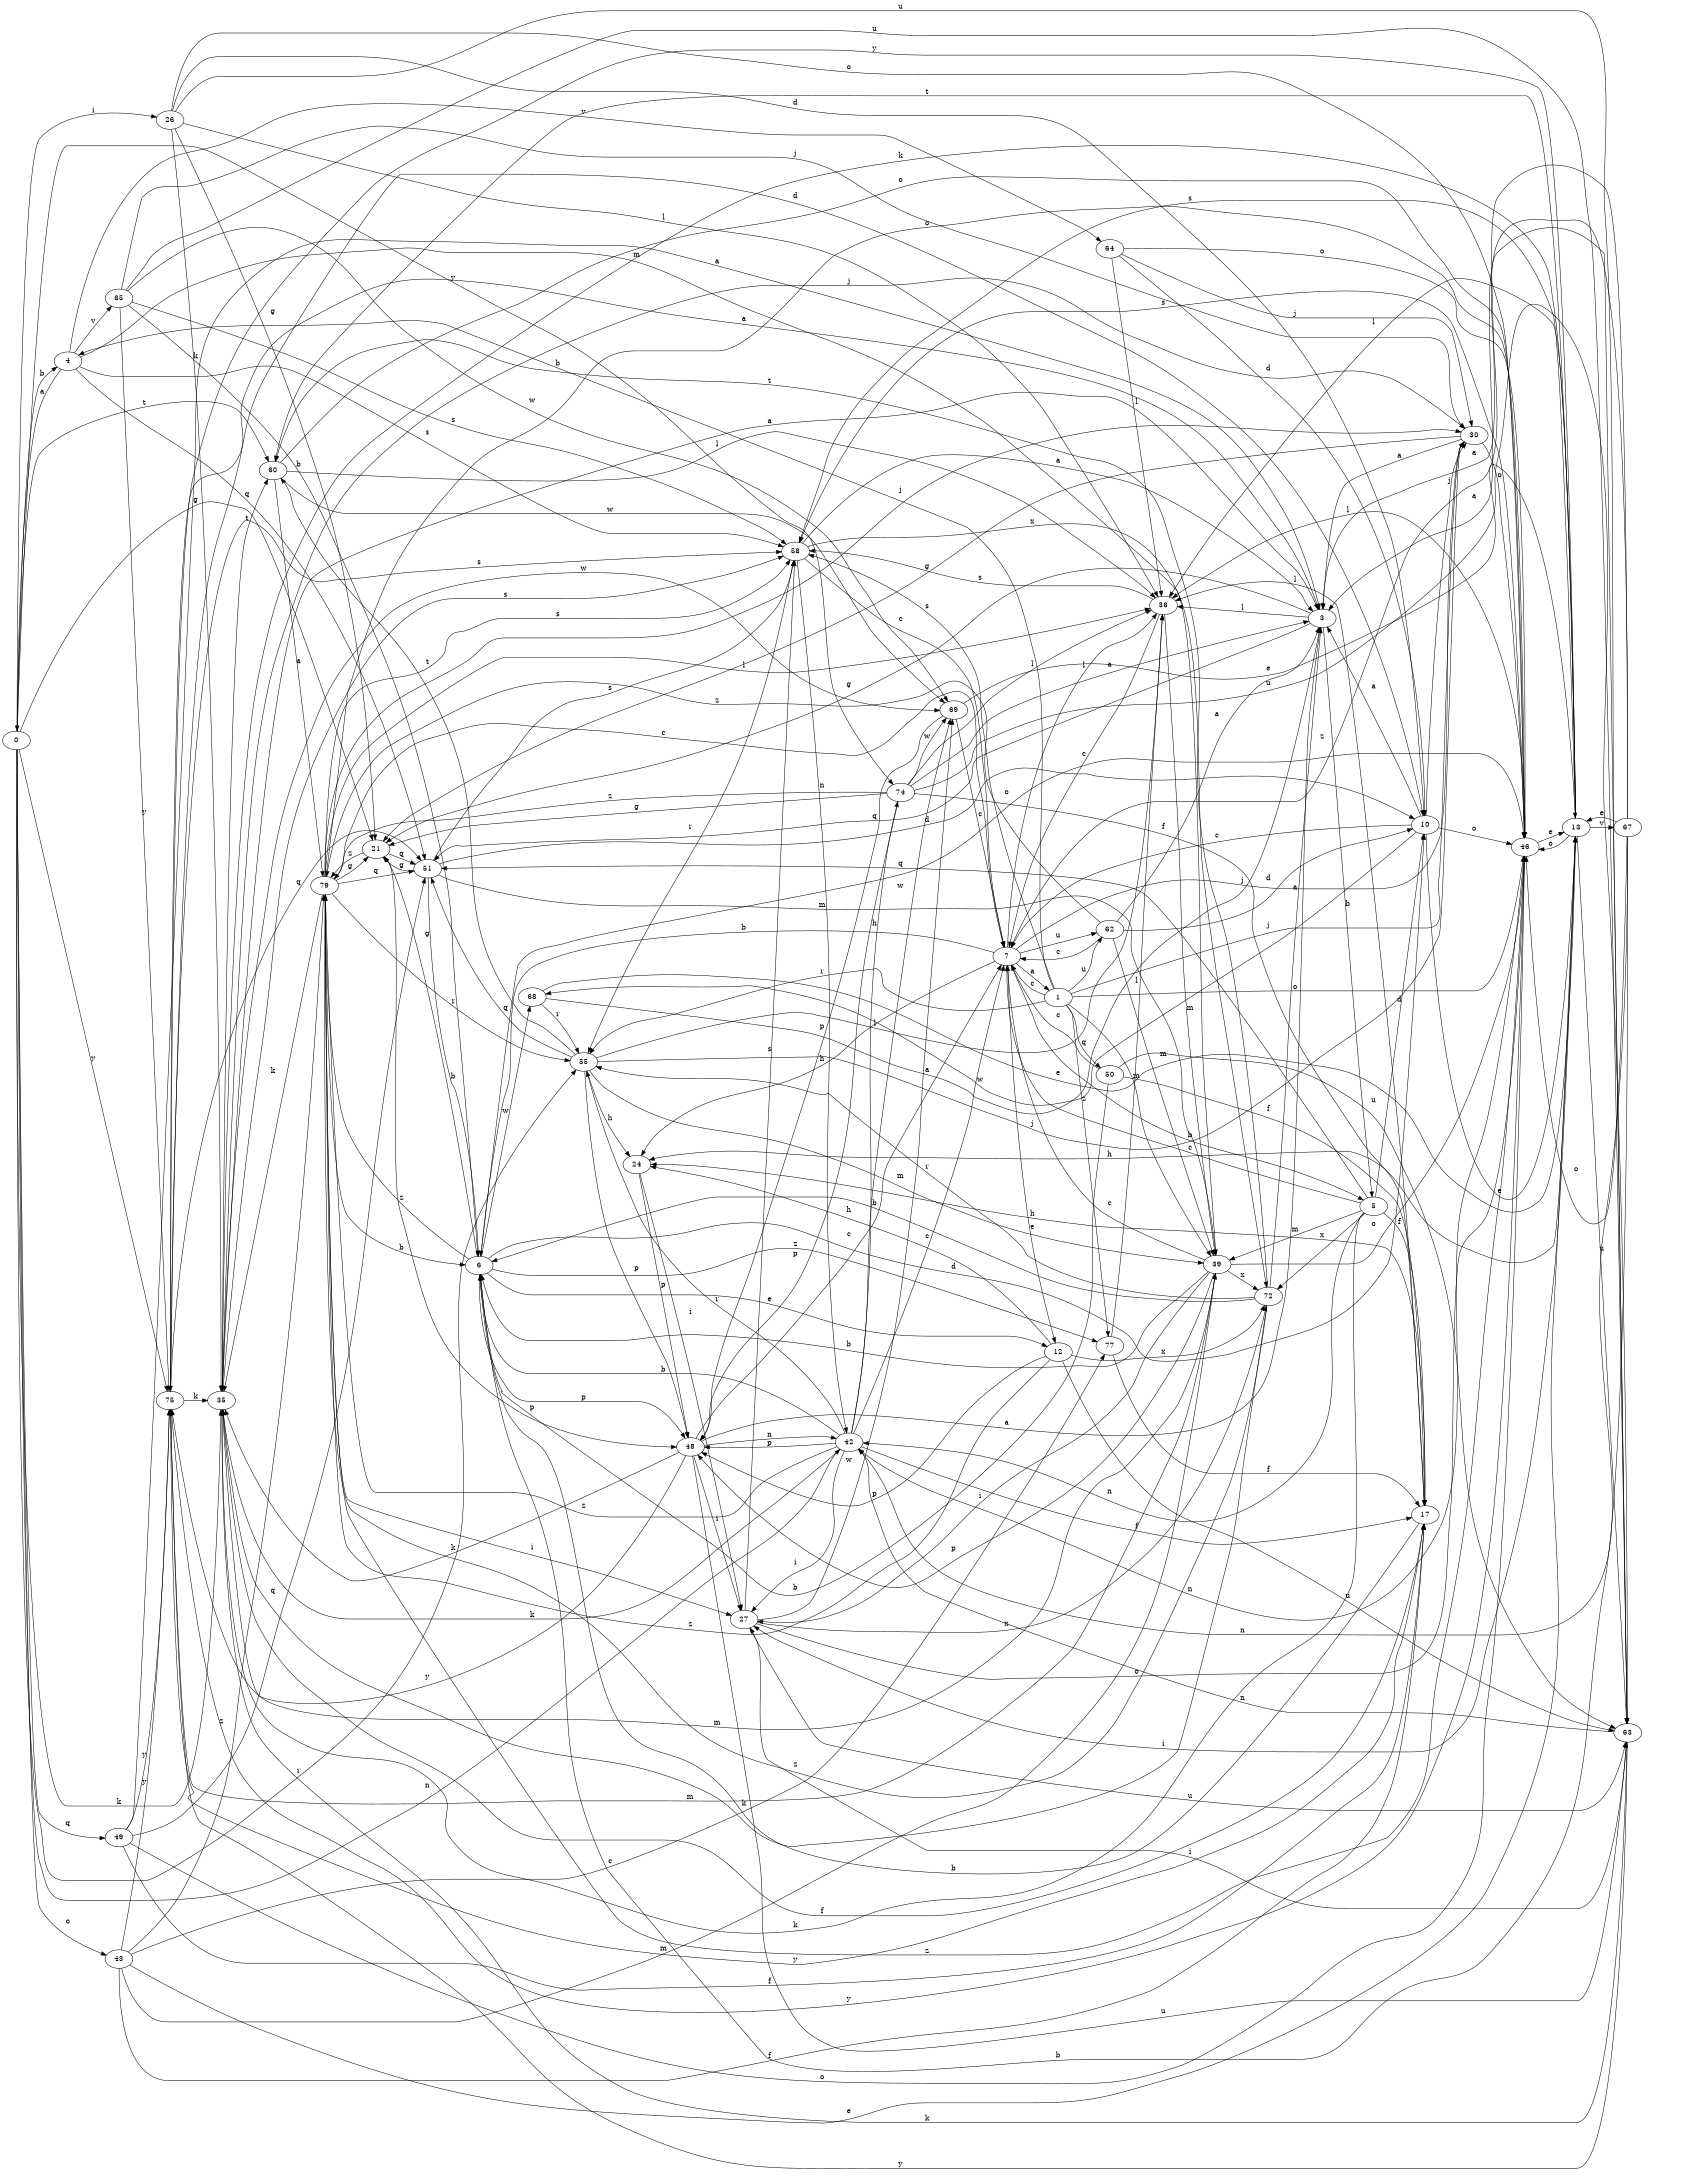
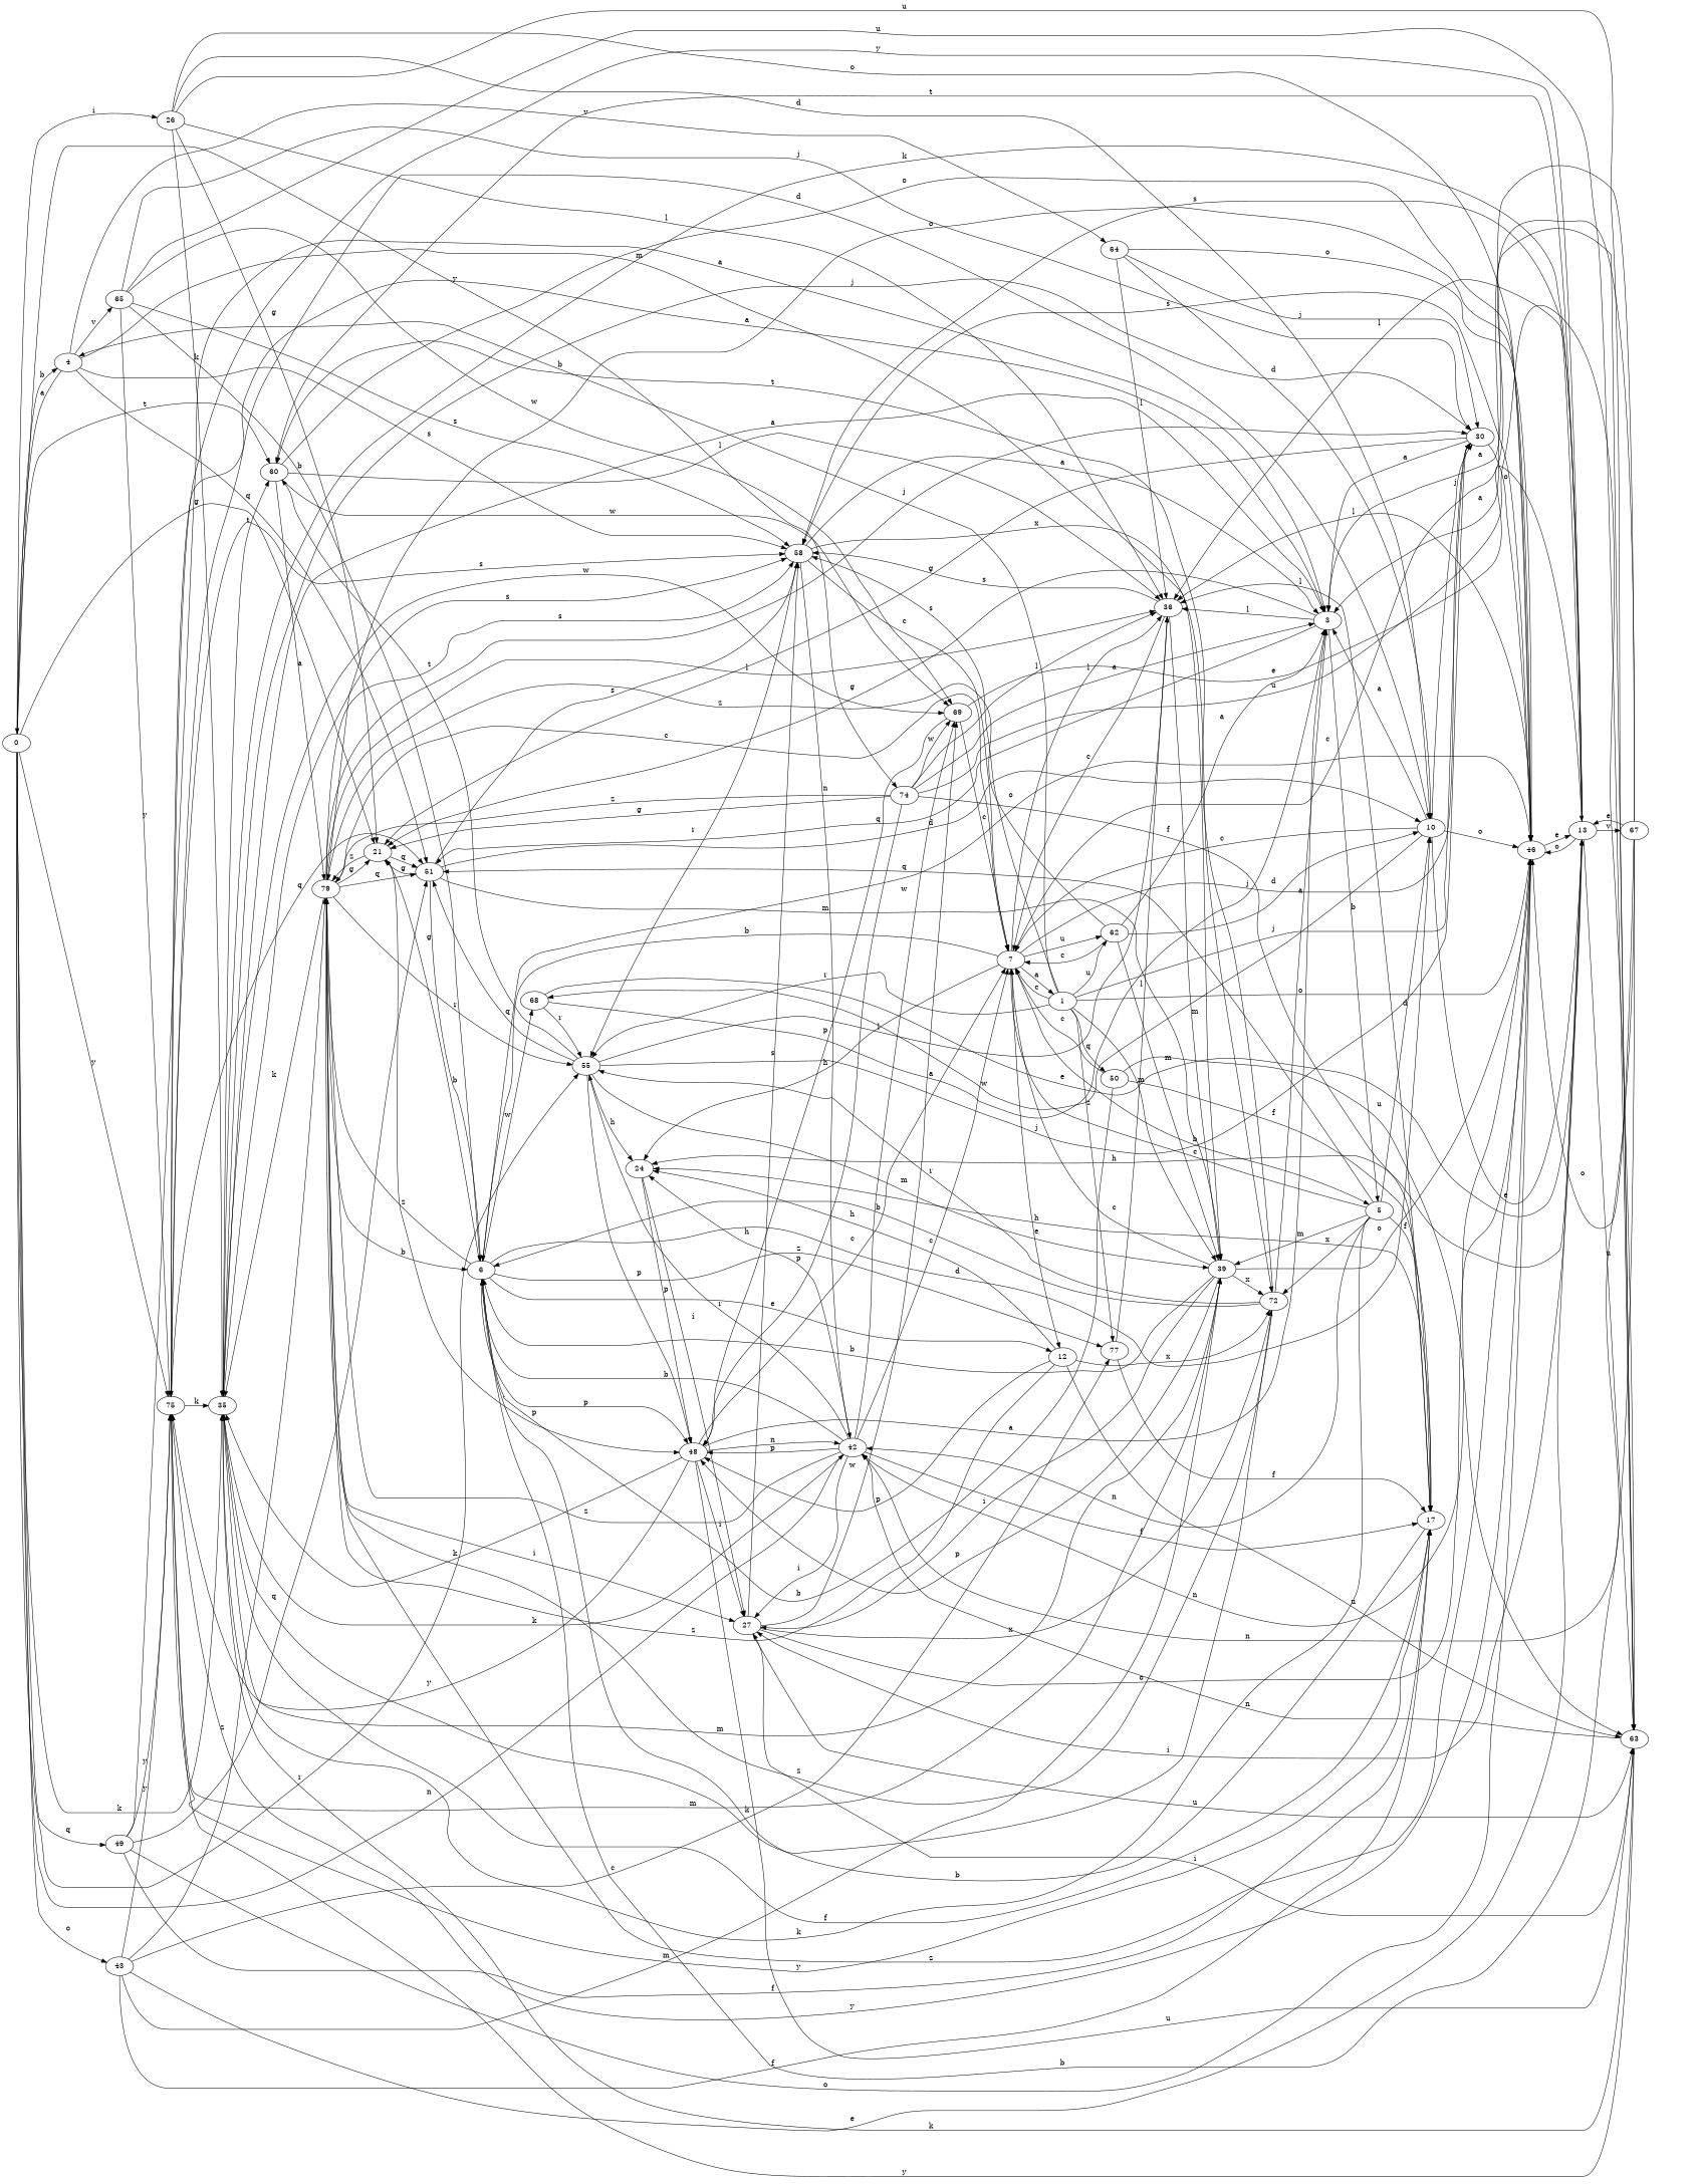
  strict digraph {
    rankdir=LR
    0
    4
    21
    26
    n5 [label=35]
    42
    43
    49
    55
    60
    74
    75
    39
    58
    51
    64
    65
    48
    79
    46
    36
    10
    63
    30
    3
    17
    69
    7
    6
    24
    27
    77
    13
    1
    50
    62
    5
    12
    72
    68
    67
    0 -> 4 [label=b]
    0 -> 21 [label=g]
    0 -> 26 [label=i]
    0 -> n5 [label=k]
    0 -> 42 [label=n]
    0 -> 43 [label=o]
    0 -> 49 [label=q]
    0 -> 55 [label=r]
    0 -> 60 [label=t]
    0 -> 74 [label=y]
    0 -> 75 [label=y]
    4 -> 0 [label=a]
    4 -> 39 [label=m]
    4 -> 58 [label=s]
    4 -> 51 [label=q]
    4 -> 64 [label=v]
    4 -> 65 [label=v]
    21 -> 51 [label=q]
    21 -> 48 [label=p]
    21 -> 79 [label=z]
    26 -> 21 [label=g]
    26 -> n5 [label=k]
    26 -> 46 [label=o]
    26 -> 36 [label=l]
    26 -> 10 [label=d]
    26 -> 63 [label=u]
    n5 -> 60 [label=t]
    n5 -> 39 [label=m]
    n5 -> 58 [label=s]
    n5 -> 30 [label=j]
    n5 -> 3 [label=a]
    n5 -> 17 [label=f]
    n5 -> 69 [label=w]
    42 -> n5 [label=k]
    42 -> 55 [label=r]
    42 -> 48 [label=p]
    42 -> 79 [label=z]
    42 -> 17 [label=f]
    42 -> 69 [label=w]
    42 -> 7 [label=c]
    42 -> 6 [label=b]
-   42 -> 74 [label=h]
+   42 -> 24 [label=h]
    42 -> 27 [label=i]
    43 -> 75 [label=y]
    43 -> 39 [label=m]
    43 -> 79 [label=z]
    43 -> 17 [label=f]
    43 -> 77 [label=c]
    43 -> 13 [label=e]
    49 -> 75 [label=y]
    49 -> 51 [label=q]
    49 -> 46 [label=o]
    49 -> 3 [label=a]
    49 -> 17 [label=f]
    55 -> 60 [label=t]
    55 -> 39 [label=m]
    55 -> 51 [label=q]
    55 -> 48 [label=p]
    55 -> 36 [label=l]
    55 -> 30 [label=j]
    55 -> 24 [label=h]
    60 -> 79 [label=a]
    60 -> 46 [label=o]
    60 -> 36 [label=l]
    60 -> 69 [label=w]
    74 -> 21 [label=g]
    74 -> 48 [label=p]
    74 -> 79 [label=z]
    74 -> 36 [label=l]
    74 -> 63 [label=u]
    74 -> 3 [label=a]
    74 -> 17 [label=f]
    74 -> 69 [label=w]
    75 -> n5 [label=k]
    75 -> 39 [label=m]
    75 -> 58 [label=s]
    75 -> 51 [label=q]
    75 -> 10 [label=d]
    75 -> 3 [label=a]
    39 -> 48 [label=p]
    39 -> 46 [label=o]
    39 -> 7 [label=c]
    39 -> 6 [label=b]
    39 -> 27 [label=i]
    39 -> 72 [label=x]
    58 -> 42 [label=n]
    58 -> 55 [label=r]
    58 -> 3 [label=a]
    58 -> 7 [label=c]
    58 -> 72 [label=x]
    51 -> 21 [label=g]
    51 -> 39 [label=m]
    51 -> 58 [label=s]
    51 -> 10 [label=d]
    51 -> 6 [label=b]
    64 -> 46 [label=o]
    64 -> 36 [label=l]
    64 -> 10 [label=d]
    64 -> 30 [label=j]
    65 -> 75 [label=y]
    65 -> 58 [label=s]
    65 -> 63 [label=u]
    65 -> 30 [label=j]
    65 -> 69 [label=w]
    65 -> 6 [label=b]
    48 -> n5 [label=k]
    48 -> 42 [label=n]
    48 -> 75 [label=y]
    48 -> 63 [label=u]
    48 -> 3 [label=a]
    48 -> 7 [label=c]
    48 -> 27 [label=i]
    79 -> 21 [label=g]
    79 -> n5 [label=k]
    79 -> 55 [label=r]
    79 -> 58 [label=s]
    79 -> 51 [label=q]
    79 -> 46 [label=o]
    79 -> 36 [label=l]
    79 -> 30 [label=j]
    79 -> 7 [label=c]
    79 -> 6 [label=b]
    79 -> 27 [label=i]
    46 -> 42 [label=n]
    46 -> 75 [label=y]
    46 -> 58 [label=s]
    46 -> 79 [label=z]
    46 -> 36 [label=l]
    46 -> 13 [label=e]
    36 -> 39 [label=m]
    36 -> 58 [label=s]
    36 -> 7 [label=c]
    10 -> 46 [label=o]
    10 -> 30 [label=j]
    10 -> 3 [label=a]
    10 -> 7 [label=c]
    10 -> 13 [label=e]
    10 -> 68 [label=w]
    63 -> n5 [label=k]
    63 -> 42 [label=n]
    63 -> 75 [label=y]
    63 -> 3 [label=a]
    63 -> 27 [label=i]
    30 -> 21 [label=g]
    30 -> 46 [label=o]
    30 -> 3 [label=a]
    3 -> 21 [label=g]
    3 -> 51 [label=q]
    3 -> 36 [label=l]
    3 -> 5 [label=b]
    17 -> 75 [label=y]
    17 -> 36 [label=l]
    17 -> 6 [label=b]
    17 -> 24 [label=h]
    69 -> 48 [label=p]
    69 -> 7 [label=c]
    69 -> 13 [label=e]
    7 -> 36 [label=l]
    7 -> 30 [label=j]
    7 -> 6 [label=b]
    7 -> 24 [label=h]
    7 -> 1 [label=a]
    7 -> 62 [label=u]
    7 -> 5 [label=b]
    7 -> 12 [label=e]
    6 -> 21 [label=g]
    6 -> 48 [label=p]
    6 -> 79 [label=z]
    6 -> 46 [label=o]
    6 -> 10 [label=d]
    6 -> 77 [label=z]
    6 -> 12 [label=e]
    6 -> 68 [label=w]
    24 -> 48 [label=p]
    24 -> 27 [label=i]
    27 -> 58 [label=s]
    27 -> 46 [label=o]
    27 -> 63 [label=u]
    27 -> 69 [label=w]
    27 -> 72 [label=x]
    77 -> 36 [label=l]
    77 -> 17 [label=f]
    13 -> n5 [label=k]
    13 -> 60 [label=t]
    13 -> 75 [label=y]
    13 -> 58 [label=s]
    13 -> 46 [label=o]
    13 -> 36 [label=l]
    13 -> 63 [label=u]
    13 -> 24 [label=h]
    13 -> 27 [label=i]
    13 -> 67 [label=v]
    1 -> 4 [label=b]
    1 -> 55 [label=r]
    1 -> 39 [label=m]
    1 -> 58 [label=s]
    1 -> 46 [label=o]
    1 -> 30 [label=j]
    1 -> 7 [label=c]
    1 -> 77 [label=z]
    1 -> 50 [label=q]
    1 -> 62 [label=u]
    50 -> 63 [label=u]
    50 -> 17 [label=f]
    50 -> 7 [label=c]
    50 -> 6 [label=b]
    62 -> 39 [label=m]
    62 -> 79 [label=z]
    62 -> 10 [label=d]
    62 -> 3 [label=a]
    62 -> 7 [label=c]
    5 -> n5 [label=k]
    5 -> 42 [label=n]
    5 -> 39 [label=m]
    5 -> 51 [label=q]
    5 -> 10 [label=d]
    5 -> 17 [label=f]
    5 -> 7 [label=c]
    5 -> 72 [label=x]
    12 -> 48 [label=p]
    12 -> 79 [label=z]
    12 -> 63 [label=u]
    12 -> 24 [label=h]
    12 -> 72 [label=x]
    72 -> n5 [label=k]
    72 -> 55 [label=r]
    72 -> 60 [label=t]
    72 -> 79 [label=z]
    72 -> 3 [label=a]
    72 -> 6 [label=b]
    68 -> 55 [label=r]
    68 -> 3 [label=a]
    68 -> 13 [label=e]
    67 -> 42 [label=n]
    67 -> 46 [label=o]
    67 -> 3 [label=a]
-   67 -> 7 [label=z]
+   67 -> 7 [label=c]
    67 -> 6 [label=b]
    67 -> 13 [label=e]
  }
